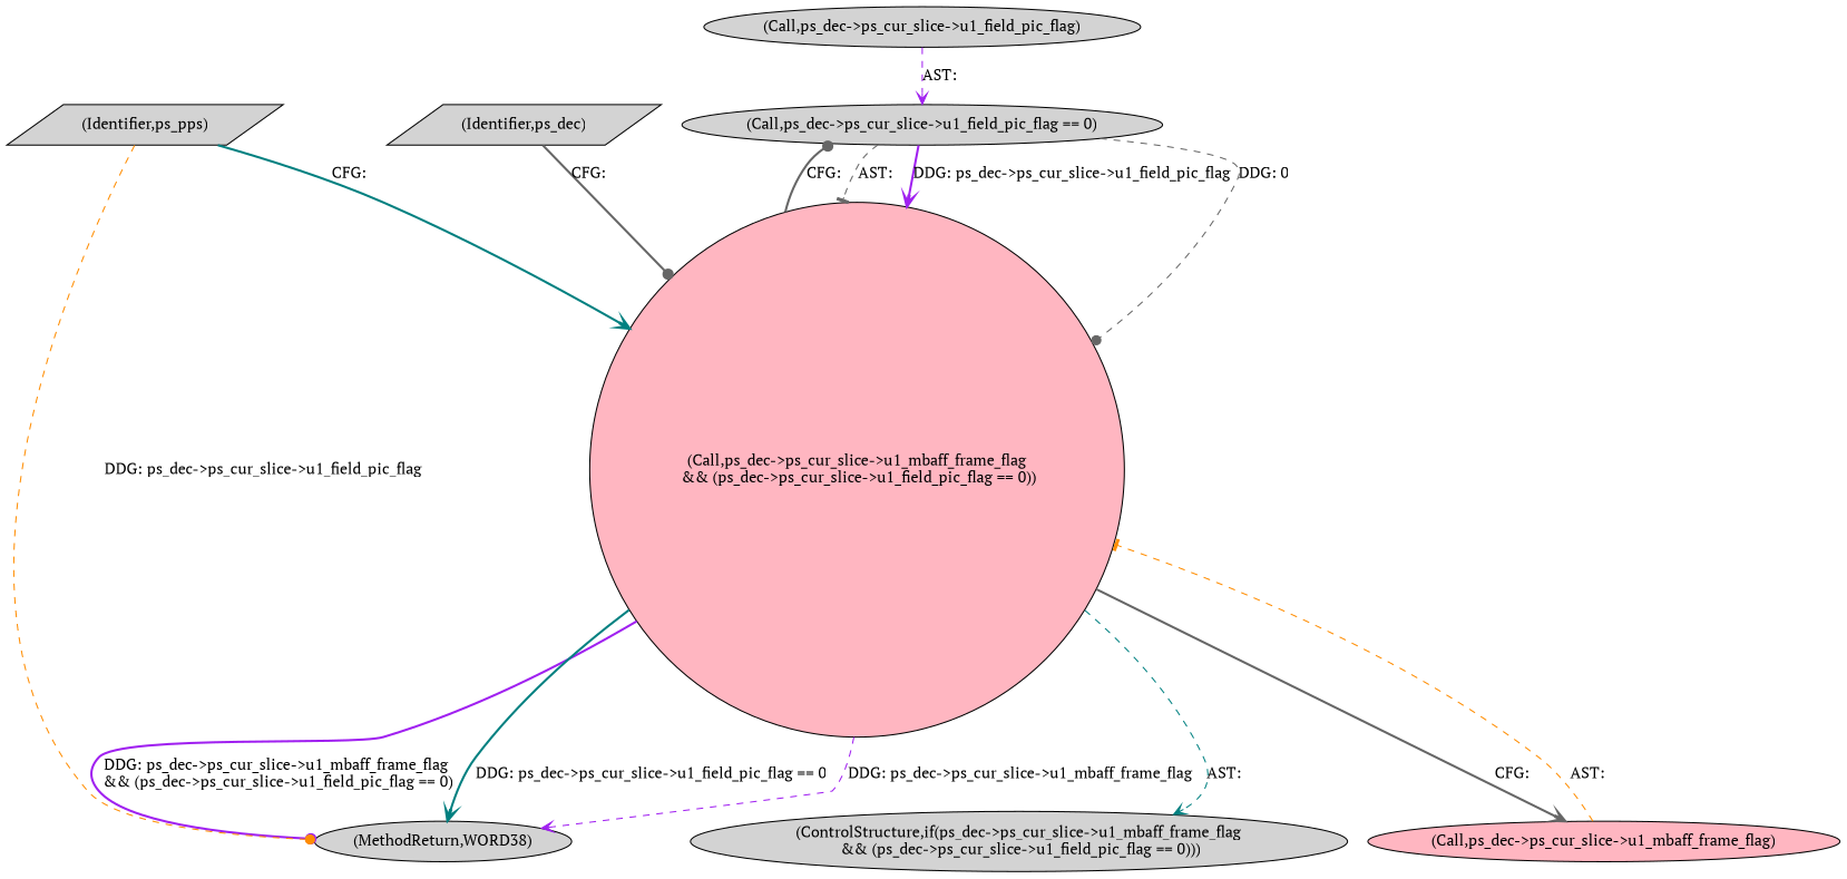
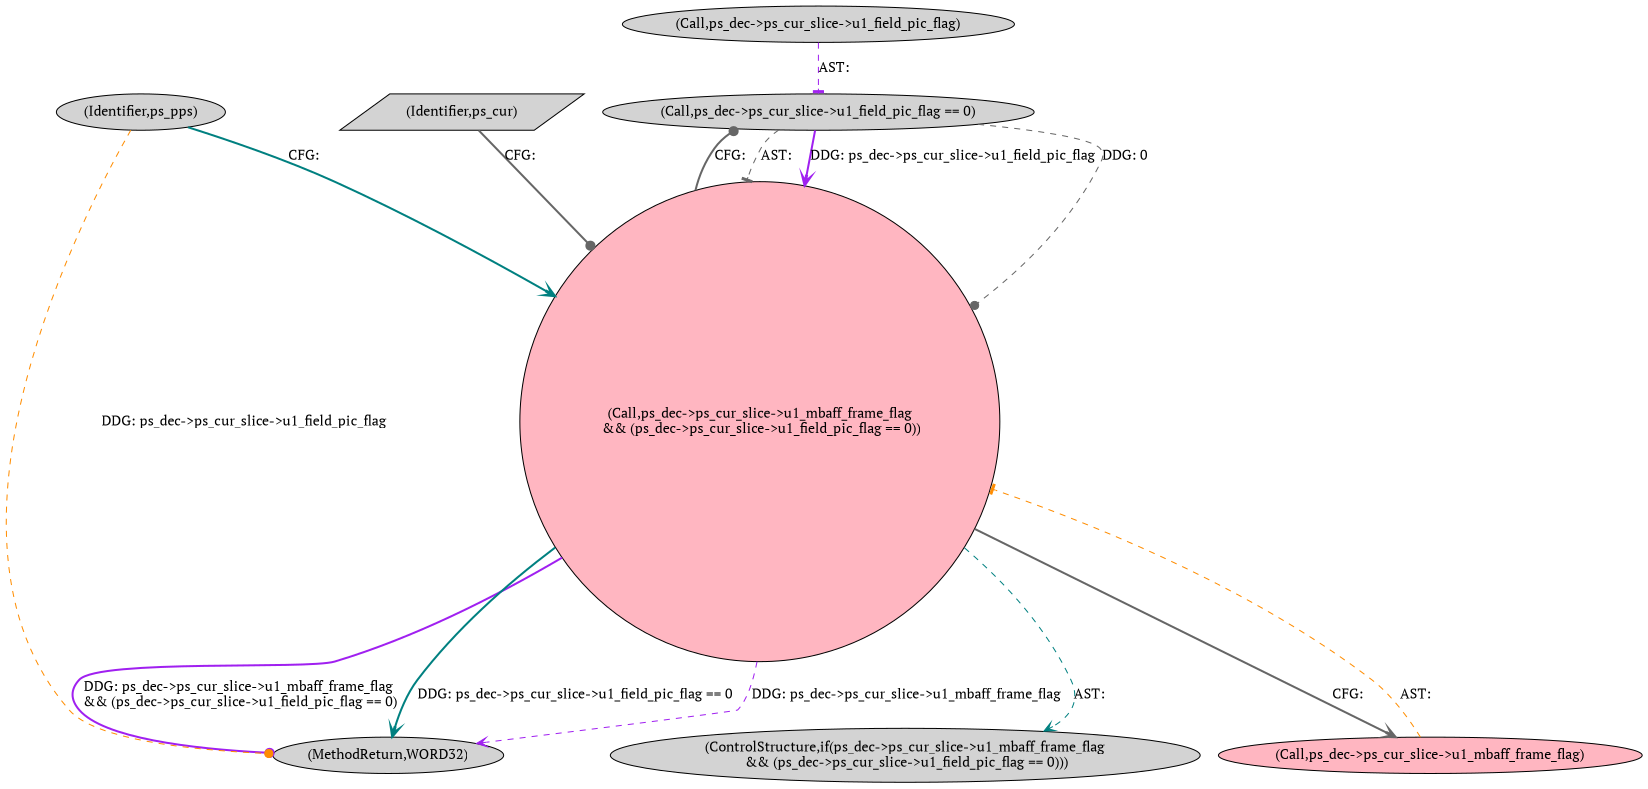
  digraph {
    fontname="PT Serif"
    node [fillcolor=lightgrey fontname="PT Serif" shape=ellipse style=filled]
    edge [arrowhead=vee color=gray40 fontname="PT Serif" style=dashed]
    n1 [label="(Call,ps_dec->ps_cur_slice->u1_field_pic_flag == 0)"]
    n2 [fillcolor=lightpink label="(Call,ps_dec->ps_cur_slice->u1_mbaff_frame_flag\n && (ps_dec->ps_cur_slice->u1_field_pic_flag == 0))" shape=circle]
-   n3 [label="(MethodReturn,WORD38)"]
+   n3 [label="(MethodReturn,WORD32)"]
    n4 [label="(ControlStructure,if(ps_dec->ps_cur_slice->u1_mbaff_frame_flag\n && (ps_dec->ps_cur_slice->u1_field_pic_flag == 0)))"]
    n5 [fillcolor=lightpink label="(Call,ps_dec->ps_cur_slice->u1_mbaff_frame_flag)"]
    n6 [label="(Call,ps_dec->ps_cur_slice->u1_field_pic_flag)"]
-   n7 [label="(Identifier,ps_dec)" shape=parallelogram]
-   n8 [label="(Identifier,ps_pps)" shape=parallelogram]
+   n7 [label="(Identifier,ps_cur)" shape=parallelogram]
+   n8 [label="(Identifier,ps_pps)"]
    n1 -> n2 [arrowhead=tee label="AST: "]
    n1 -> n2 [color=purple label="DDG: ps_dec->ps_cur_slice->u1_field_pic_flag" style=bold]
    n1 -> n2 [arrowhead=dot label="DDG: 0"]
    n2 -> n1 [arrowhead=dot label="CFG: " style=bold]
    n2 -> n3 [color=purple label="DDG: ps_dec->ps_cur_slice->u1_mbaff_frame_flag"]
    n2 -> n3 [arrowhead=dot color=purple label="DDG: ps_dec->ps_cur_slice->u1_mbaff_frame_flag\n && (ps_dec->ps_cur_slice->u1_field_pic_flag == 0)" style=bold]
    n2 -> n3 [color=teal label="DDG: ps_dec->ps_cur_slice->u1_field_pic_flag == 0" style=bold]
    n2 -> n4 [color=teal label="AST: "]
    n2 -> n5 [label="CFG: " style=bold]
    n5 -> n2 [arrowhead=tee color=darkorange label="AST: "]
-   n6 -> n1 [color=purple label="AST: "]
+   n6 -> n1 [arrowhead=tee color=purple label="AST: "]
    n7 -> n2 [arrowhead=dot label="CFG: " style=bold]
    n8 -> n2 [color=teal label="CFG: " style=bold]
    n8 -> n3 [arrowhead=dot color=darkorange label="DDG: ps_dec->ps_cur_slice->u1_field_pic_flag"]
  }
